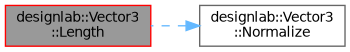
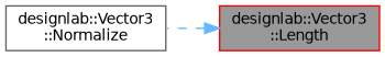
  digraph {
    rankdir=RL
    node [fontname=Helvetica fontsize=10 shape=box style=filled]
    n1 [color=red fillcolor=grey60 fontcolor=black height=0.2 label="designlab::Vector3\l::Length" width=0.4]
    n2 [color=gray40 fillcolor=white height=0.2 label="designlab::Vector3\l::Normalize" width=0.4]
-   n2 -> n1 [color=steelblue1 dir=back fontname=Helvetica fontsize=10 labelfontname=Helvetica labelfontsize=10 style=dashed]
+   n1 -> n2 [color=steelblue1 dir=back fontname=Helvetica fontsize=10 labelfontname=Helvetica labelfontsize=10 style=dashed]
  }
